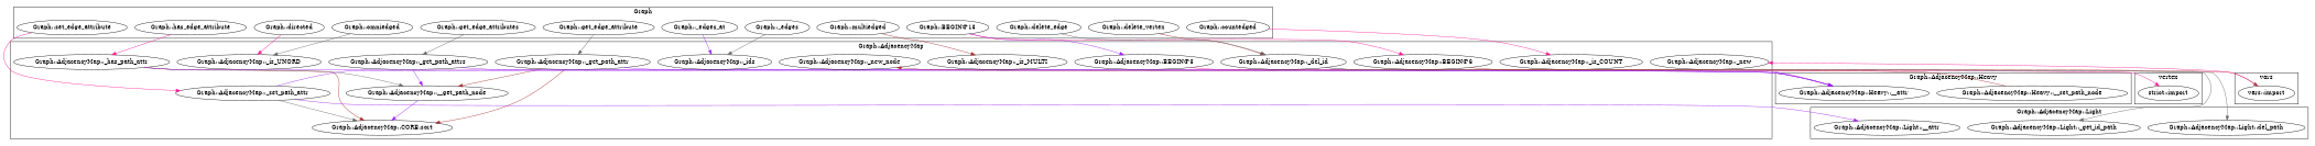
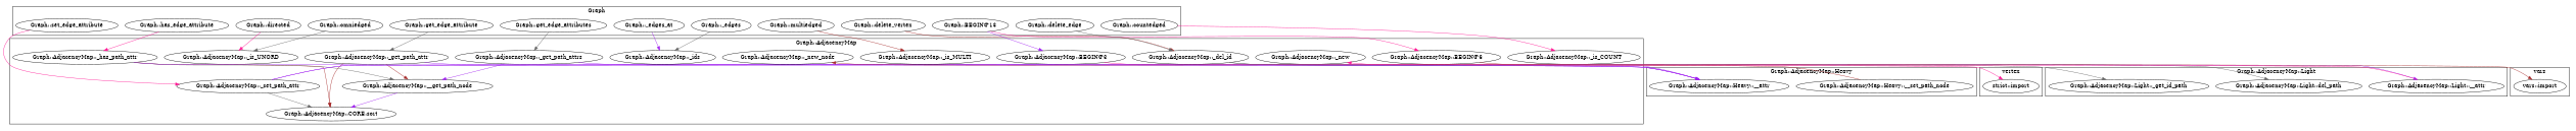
  digraph {
    edge [color=purple]
    "Graph::AdjacencyMap::CORE:sort"
    "Graph::AdjacencyMap::_get_path_attrs"
    "Graph::AdjacencyMap::_new"
    "Graph::AdjacencyMap::_get_path_attr"
    "Graph::AdjacencyMap::_is_UNORD"
    "Graph::AdjacencyMap::BEGIN@3"
    "Graph::AdjacencyMap::_has_path_attr"
    "Graph::AdjacencyMap::_is_COUNT"
    "Graph::AdjacencyMap::_del_id"
    "Graph::AdjacencyMap::_set_path_attr"
    "Graph::AdjacencyMap::_new_node"
    "Graph::AdjacencyMap::_is_MULTI"
    "Graph::AdjacencyMap::__get_path_node"
    "Graph::AdjacencyMap::BEGIN@6"
    "Graph::AdjacencyMap::_ids"
    "Graph::AdjacencyMap::Heavy::__attr"
    "Graph::AdjacencyMap::Heavy::__set_path_node"
    "Graph::get_edge_attributes"
    "Graph::get_edge_attribute"
    "Graph::countedged"
    "Graph::multiedged"
    "Graph::omniedged"
    "Graph::delete_vertex"
    "Graph::has_edge_attribute"
    "Graph::BEGIN@13"
    "Graph::set_edge_attribute"
    "Graph::_edges"
    "Graph::directed"
    "Graph::_edges_at"
    "Graph::delete_edge"
    "vars::import"
    "strict::import"
    "Graph::AdjacencyMap::Light::_get_id_path"
    "Graph::AdjacencyMap::Light::del_path"
    "Graph::AdjacencyMap::Light::__attr"
    subgraph cluster_1 {
      label="Graph::AdjacencyMap"
      "Graph::AdjacencyMap::CORE:sort"
      "Graph::AdjacencyMap::_get_path_attrs"
      "Graph::AdjacencyMap::_new"
      "Graph::AdjacencyMap::_get_path_attr"
      "Graph::AdjacencyMap::_is_UNORD"
      "Graph::AdjacencyMap::BEGIN@3"
      "Graph::AdjacencyMap::_has_path_attr"
      "Graph::AdjacencyMap::_is_COUNT"
      "Graph::AdjacencyMap::_del_id"
      "Graph::AdjacencyMap::_set_path_attr"
      "Graph::AdjacencyMap::_new_node"
      "Graph::AdjacencyMap::_is_MULTI"
      "Graph::AdjacencyMap::__get_path_node"
      "Graph::AdjacencyMap::BEGIN@6"
      "Graph::AdjacencyMap::_ids"
    }
    subgraph cluster_2 {
      label="Graph::AdjacencyMap::Heavy"
      "Graph::AdjacencyMap::Heavy::__attr"
      "Graph::AdjacencyMap::Heavy::__set_path_node"
    }
    subgraph cluster_3 {
      label="Graph"
      "Graph::get_edge_attributes"
      "Graph::get_edge_attribute"
      "Graph::countedged"
      "Graph::multiedged"
      "Graph::omniedged"
      "Graph::delete_vertex"
      "Graph::has_edge_attribute"
      "Graph::BEGIN@13"
      "Graph::set_edge_attribute"
      "Graph::_edges"
      "Graph::directed"
      "Graph::_edges_at"
      "Graph::delete_edge"
    }
    subgraph cluster_4 {
      label=vars
      "vars::import"
    }
    subgraph cluster_5 {
      label=vertex
      "strict::import"
    }
    subgraph cluster_6 {
      label="Graph::AdjacencyMap::Light"
      "Graph::AdjacencyMap::Light::_get_id_path"
      "Graph::AdjacencyMap::Light::del_path"
      "Graph::AdjacencyMap::Light::__attr"
    }
    "Graph::AdjacencyMap::_get_path_attrs" -> "Graph::AdjacencyMap::__get_path_node"
    "Graph::AdjacencyMap::_get_path_attrs" -> "Graph::AdjacencyMap::Heavy::__attr"
    "Graph::AdjacencyMap::_get_path_attr" -> "Graph::AdjacencyMap::CORE:sort" [color=brown]
    "Graph::AdjacencyMap::_get_path_attr" -> "Graph::AdjacencyMap::__get_path_node" [color=brown]
    "Graph::AdjacencyMap::_get_path_attr" -> "Graph::AdjacencyMap::Heavy::__attr"
    "Graph::AdjacencyMap::BEGIN@3" -> "strict::import" [color=deeppink]
    "Graph::AdjacencyMap::_has_path_attr" -> "Graph::AdjacencyMap::CORE:sort" [color=brown]
    "Graph::AdjacencyMap::_has_path_attr" -> "Graph::AdjacencyMap::__get_path_node" [color=gray40]
    "Graph::AdjacencyMap::_has_path_attr" -> "Graph::AdjacencyMap::Heavy::__attr"
    "Graph::AdjacencyMap::_del_id" -> "Graph::AdjacencyMap::Light::_get_id_path" [color=gray40]
    "Graph::AdjacencyMap::_del_id" -> "Graph::AdjacencyMap::Light::del_path" [color=gray40]
    "Graph::AdjacencyMap::_set_path_attr" -> "Graph::AdjacencyMap::CORE:sort" [color=gray40]
    "Graph::AdjacencyMap::_set_path_attr" -> "Graph::AdjacencyMap::Heavy::__attr"
    "Graph::AdjacencyMap::_set_path_attr" -> "Graph::AdjacencyMap::Light::__attr"
    "Graph::AdjacencyMap::__get_path_node" -> "Graph::AdjacencyMap::CORE:sort"
    "Graph::AdjacencyMap::BEGIN@6" -> "vars::import" [color=brown]
    "Graph::AdjacencyMap::Heavy::__set_path_node" -> "Graph::AdjacencyMap::_new_node" [color=brown]
    "Graph::get_edge_attributes" -> "Graph::AdjacencyMap::_get_path_attrs" [color=gray40]
    "Graph::get_edge_attribute" -> "Graph::AdjacencyMap::_get_path_attr" [color=gray40]
    "Graph::countedged" -> "Graph::AdjacencyMap::_is_COUNT" [color=deeppink]
    "Graph::multiedged" -> "Graph::AdjacencyMap::_is_MULTI" [color=brown]
    "Graph::omniedged" -> "Graph::AdjacencyMap::_is_UNORD" [color=gray40]
    "Graph::delete_vertex" -> "Graph::AdjacencyMap::_del_id" [color=brown]
    "Graph::has_edge_attribute" -> "Graph::AdjacencyMap::_has_path_attr" [color=deeppink]
    "Graph::BEGIN@13" -> "Graph::AdjacencyMap::BEGIN@3"
    "Graph::BEGIN@13" -> "Graph::AdjacencyMap::BEGIN@6" [color=deeppink]
    "Graph::set_edge_attribute" -> "Graph::AdjacencyMap::_set_path_attr" [color=deeppink]
    "Graph::_edges" -> "Graph::AdjacencyMap::_ids" [color=gray40]
    "Graph::directed" -> "Graph::AdjacencyMap::_is_UNORD" [color=deeppink]
    "Graph::_edges_at" -> "Graph::AdjacencyMap::_ids"
    "Graph::delete_edge" -> "Graph::AdjacencyMap::_del_id" [color=gray40]
-   "vars::import" -> "Graph::AdjacencyMap::_new" [color=deeppink]
+   "Graph::AdjacencyMap::Light::__attr" -> "Graph::AdjacencyMap::_new" [color=deeppink]
  }
